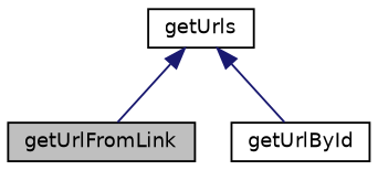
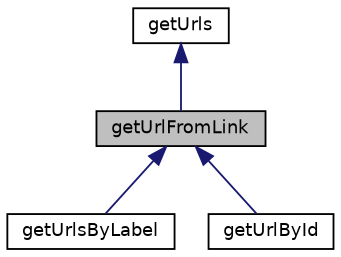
  digraph {
    rankdir=TB
    node [color=black fillcolor=white fontname=Helvetica fontsize=10 shape=record style=filled]
    edge [color=midnightblue dir=back fontname=Helvetica fontsize=10 labelfontname=Helvetica labelfontsize=10 style=solid]
    n1 [fillcolor=grey75 fontcolor=black height=0.2 label=getUrlFromLink width=0.4]
+   n2 [height=0.2 label=getUrlsByLabel width=0.4]
    n3 [height=0.2 label=getUrlById width=0.4]
    n4 [height=0.2 label=getUrls width=0.4]
-   n4 -> n3
+   n1 -> n2
+   n1 -> n3
    n4 -> n1
  }
